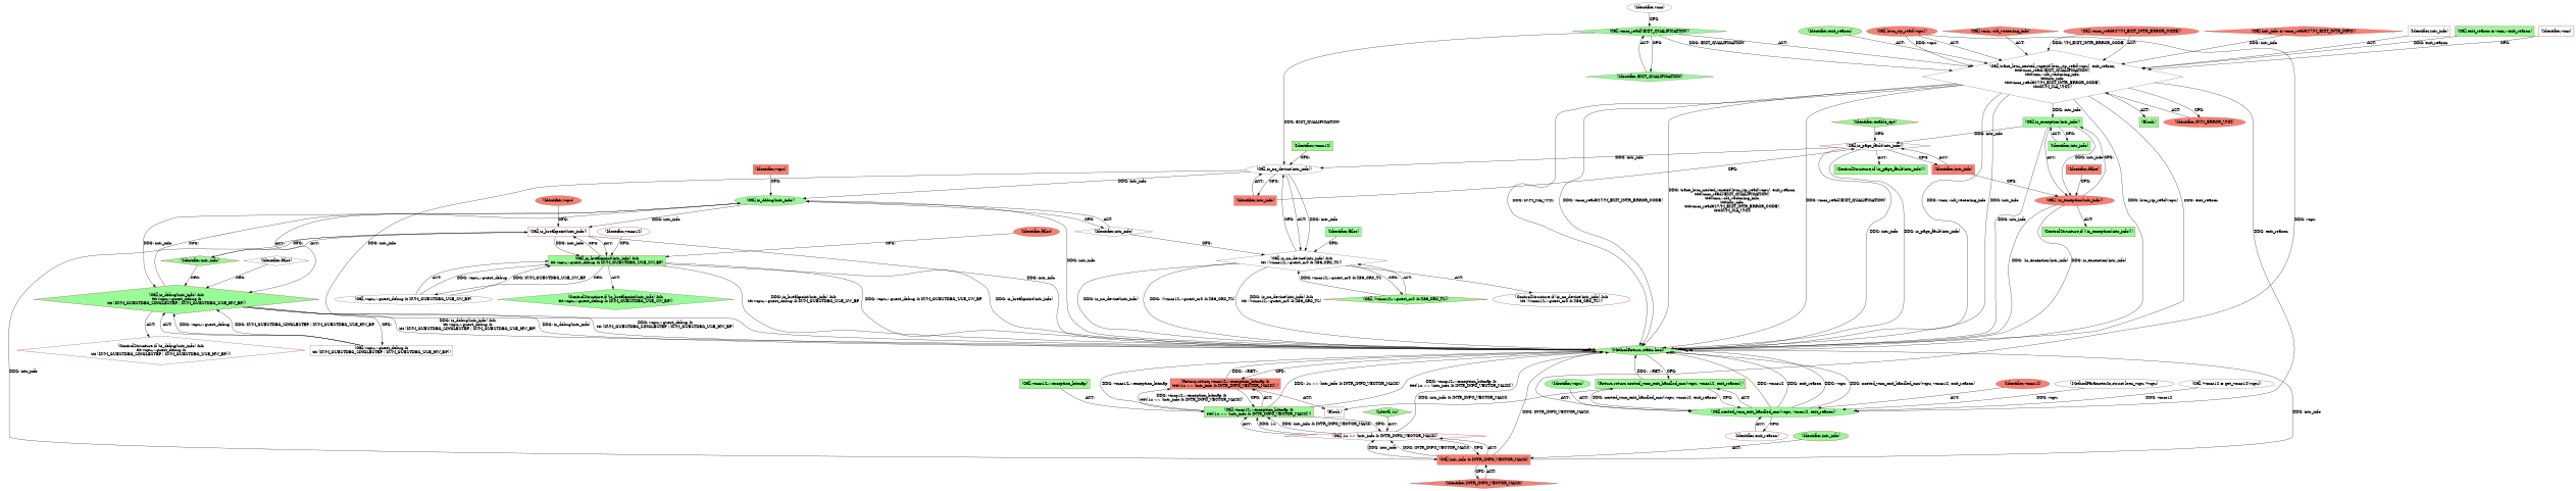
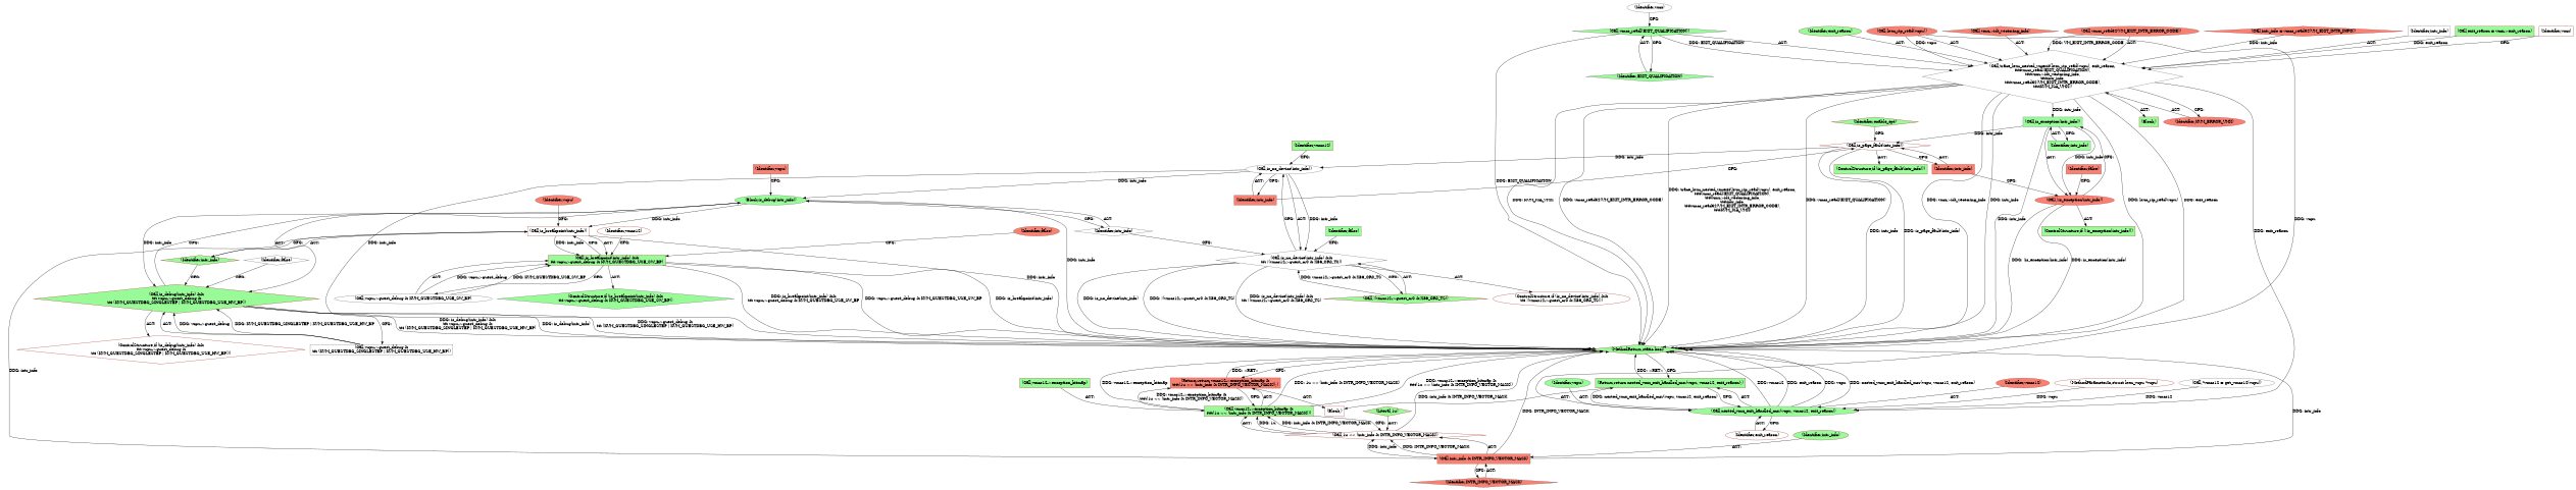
  digraph {
    node [color=brown fillcolor=palegreen shape=box style=filled]
    n1 [color=gray40 label="(Call,vmcs_readl(EXIT_QUALIFICATION))" shape=diamond]
    n2 [color=gray40 fillcolor=white label="(Call,trace_kvm_nested_vmexit(kvm_rip_read(vcpu), exit_reason,\n\t\t\t\tvmcs_readl(EXIT_QUALIFICATION),\n\t\t\t\tvmx->idt_vectoring_info,\n\t\t\t\tintr_info,\n\t\t\t\tvmcs_read32(VM_EXIT_INTR_ERROR_CODE),\n\t\t\t\tKVM_ISA_VMX))" shape=diamond]
    n3 [label="(MethodReturn,static bool)" shape=diamond]
    n4 [color=gray40 label="(Identifier,EXIT_QUALIFICATION)" shape=diamond]
    n5 [color=gray40 label="(Call,is_exception(intr_info))"]
    n6 [color=gray40 label="(Call,nested_vmx_exit_handled_msr(vcpu, vmcs12, exit_reason))" shape=ellipse]
    n7 [label="(Block,)"]
    n8 [fillcolor=salmon label="(Identifier,KVM_ERROR_VMX)" shape=ellipse]
    n9 [fillcolor=salmon label="(Return,return vmcs12->exception_bitmap &\n\t\t\t\t(1u << (intr_info & INTR_INFO_VECTOR_MASK));)"]
    n10 [label="(Return,return nested_vmx_exit_handled_msr(vcpu, vmcs12, exit_reason);)"]
    n11 [fillcolor=salmon label="(Call,!is_exception(intr_info))" shape=ellipse]
    n12 [fillcolor=white label="(Call,is_page_fault(intr_info))" shape=diamond]
    n13 [color=gray40 label="(Identifier,intr_info)"]
    n14 [fillcolor=white label="(Identifier,exit_reason)" shape=ellipse]
    n15 [label="(ControlStructure,if (!is_exception(intr_info)))"]
    n16 [color=gray40 fillcolor=white label="(Call,is_no_device(intr_info))" shape=ellipse]
    n17 [fillcolor=salmon label="(Identifier,intr_info)"]
    n18 [label="(ControlStructure,if (is_page_fault(intr_info)))"]
    n19 [color=gray40 fillcolor=white label="(Call,is_no_device(intr_info) &&\n\t\t\t !(vmcs12->guest_cr0 & X86_CR0_TS))" shape=diamond]
-   n20 [color=gray40 label="(Call,is_debug(intr_info))" shape=ellipse]
+   n20 [color=gray40 label="(Block,is_debug(intr_info))" shape=ellipse]
    n21 [color=gray40 fillcolor=salmon label="(Identifier,intr_info)"]
    n22 [fillcolor=white label="(ControlStructure,if (is_no_device(intr_info) &&\n\t\t\t !(vmcs12->guest_cr0 & X86_CR0_TS)))" shape=ellipse]
    n23 [label="(Call,!(vmcs12->guest_cr0 & X86_CR0_TS))" shape=diamond]
    n24 [label="(Call,is_debug(intr_info) &&\n\t\t\t vcpu->guest_debug &\n\t\t\t (KVM_GUESTDBG_SINGLESTEP | KVM_GUESTDBG_USE_HW_BP))" shape=diamond]
    n25 [fillcolor=white label="(Call,is_breakpoint(intr_info))"]
    n26 [color=gray40 fillcolor=white label="(Identifier,intr_info)" shape=diamond]
    n27 [fillcolor=white label="(ControlStructure,if (is_debug(intr_info) &&\n\t\t\t vcpu->guest_debug &\n\t\t\t (KVM_GUESTDBG_SINGLESTEP | KVM_GUESTDBG_USE_HW_BP)))" shape=diamond]
    n28 [color=gray40 fillcolor=white label="(Call,vcpu->guest_debug &\n\t\t\t (KVM_GUESTDBG_SINGLESTEP | KVM_GUESTDBG_USE_HW_BP))"]
    n29 [label="(Call,is_breakpoint(intr_info) &&\n\t\t\t vcpu->guest_debug & KVM_GUESTDBG_USE_SW_BP)"]
    n30 [color=gray40 fillcolor=salmon label="(Call,intr_info & INTR_INFO_VECTOR_MASK)"]
    n31 [label="(Identifier,intr_info)" shape=diamond]
    n32 [color=gray40 fillcolor=white label="(Call,vcpu->guest_debug & KVM_GUESTDBG_USE_SW_BP)" shape=ellipse]
    n33 [color=gray40 label="(ControlStructure,if (is_breakpoint(intr_info) &&\n\t\t\t vcpu->guest_debug & KVM_GUESTDBG_USE_SW_BP))" shape=diamond]
    n34 [fillcolor=white label="(Call,1u << (intr_info & INTR_INFO_VECTOR_MASK))" shape=diamond]
    n35 [color=gray40 fillcolor=salmon label="(Identifier,INTR_INFO_VECTOR_MASK)" shape=diamond]
    n36 [label="(Call,vmcs12->exception_bitmap &\n\t\t\t\t(1u << (intr_info & INTR_INFO_VECTOR_MASK)))"]
    n37 [fillcolor=white label="(Block,)"]
    n38 [color=gray40 fillcolor=white label="(Identifier,intr_info)"]
    n39 [fillcolor=salmon label="(Identifier,vmcs12)" shape=ellipse]
    n40 [label="(Identifier,vmcs12)"]
    n41 [label="(Call,exit_reason = vmx->exit_reason)"]
    n42 [color=gray40 fillcolor=salmon label="(Identifier,false)"]
    n43 [label="(Identifier,enable_ept)" shape=diamond]
    n44 [fillcolor=white label="(Identifier,vmx)"]
    n45 [label="(Identifier,exit_reason)" shape=ellipse]
    n46 [fillcolor=white label="(MethodParameterIn,struct kvm_vcpu *vcpu)" shape=ellipse]
    n47 [color=gray40 fillcolor=salmon label="(Call,kvm_rip_read(vcpu))" shape=ellipse]
    n48 [fillcolor=white label="(Identifier,vmcs12)" shape=ellipse]
    n49 [label="(Call,vmcs12->exception_bitmap)"]
    n50 [color=gray40 fillcolor=salmon label="(Call,vmx->idt_vectoring_info)" shape=diamond]
    n51 [color=gray40 fillcolor=salmon label="(Identifier,vcpu)"]
    n52 [color=gray40 fillcolor=white label="(Identifier,false)" shape=diamond]
    n53 [color=gray40 fillcolor=white label="(Identifier,vmx)" shape=ellipse]
    n54 [color=gray40 fillcolor=white label="(Call,*vmcs12 = get_vmcs12(vcpu))" shape=ellipse]
    n55 [color=gray40 label="(Identifier,vcpu)" shape=ellipse]
    n56 [color=gray40 fillcolor=salmon label="(Call,vmcs_read32(VM_EXIT_INTR_ERROR_CODE))" shape=ellipse]
    n57 [label="(Identifier,intr_info)" shape=ellipse]
    n58 [color=gray40 fillcolor=salmon label="(Identifier,vcpu)" shape=ellipse]
    n59 [fillcolor=salmon label="(Call,intr_info = vmcs_read32(VM_EXIT_INTR_INFO))" shape=diamond]
    n60 [color=gray40 fillcolor=salmon label="(Identifier,false)" shape=ellipse]
    n61 [label="(Literal,1u)" shape=diamond]
    n62 [color=gray40 label="(Identifier,false)"]
    n1 -> n2 [label="AST: "]
    n1 -> n2 [label="DDG: EXIT_QUALIFICATION"]
-   n1 -> n16 [label="DDG: EXIT_QUALIFICATION"]
+   n1 -> n3 [label="DDG: EXIT_QUALIFICATION"]
    n1 -> n4 [label="CFG: "]
    n2 -> n3 [label="DDG: kvm_rip_read(vcpu)"]
    n2 -> n3 [label="DDG: exit_reason"]
    n2 -> n3 [label="DDG: KVM_ISA_VMX"]
    n2 -> n3 [label="DDG: vmcs_read32(VM_EXIT_INTR_ERROR_CODE)"]
    n2 -> n3 [label="DDG: trace_kvm_nested_vmexit(kvm_rip_read(vcpu), exit_reason,\n\t\t\t\tvmcs_readl(EXIT_QUALIFICATION),\n\t\t\t\tvmx->idt_vectoring_info,\n\t\t\t\tintr_info,\n\t\t\t\tvmcs_read32(VM_EXIT_INTR_ERROR_CODE),\n\t\t\t\tKVM_ISA_VMX)"]
    n2 -> n3 [label="DDG: vmcs_readl(EXIT_QUALIFICATION)"]
    n2 -> n3 [label="DDG: vmx->idt_vectoring_info"]
    n2 -> n3 [label="DDG: intr_info"]
    n2 -> n5 [label="DDG: intr_info"]
    n2 -> n6 [label="DDG: exit_reason"]
    n2 -> n7 [label="AST: "]
    n2 -> n8 [label="CFG: "]
    n3 -> n9 [label="CFG: "]
    n3 -> n10 [label="CFG: "]
    n4 -> n1 [label="AST: "]
    n5 -> n3 [label="DDG: intr_info"]
    n5 -> n11 [label="AST: "]
    n5 -> n11 [label="DDG: intr_info"]
    n5 -> n12 [label="DDG: intr_info"]
    n5 -> n13 [label="CFG: "]
    n6 -> n3 [label="DDG: vmcs12"]
    n6 -> n3 [label="DDG: exit_reason"]
    n6 -> n3 [label="DDG: vcpu"]
    n6 -> n3 [label="DDG: nested_vmx_exit_handled_msr(vcpu, vmcs12, exit_reason)"]
    n6 -> n10 [label="AST: "]
    n6 -> n10 [label="DDG: nested_vmx_exit_handled_msr(vcpu, vmcs12, exit_reason)"]
    n6 -> n14 [label="CFG: "]
    n8 -> n2 [label="AST: "]
    n9 -> n3 [label="DDG: <RET>"]
    n9 -> n36 [label="CFG: "]
    n9 -> n37 [label="AST: "]
    n10 -> n3 [label="DDG: <RET>"]
    n10 -> n6 [label="CFG: "]
    n10 -> n37 [label="AST: "]
    n11 -> n3 [label="DDG: !is_exception(intr_info)"]
    n11 -> n3 [label="DDG: is_exception(intr_info)"]
    n11 -> n5 [label="CFG: "]
    n11 -> n15 [label="AST: "]
    n12 -> n3 [label="DDG: intr_info"]
    n12 -> n3 [label="DDG: is_page_fault(intr_info)"]
    n12 -> n16 [label="DDG: intr_info"]
    n12 -> n17 [label="CFG: "]
    n12 -> n18 [label="AST: "]
    n13 -> n5 [label="AST: "]
    n14 -> n6 [label="AST: "]
    n16 -> n3 [label="DDG: intr_info"]
    n16 -> n19 [label="AST: "]
    n16 -> n19 [label="DDG: intr_info"]
    n16 -> n20 [label="DDG: intr_info"]
    n16 -> n21 [label="CFG: "]
    n17 -> n11 [label="CFG: "]
    n17 -> n12 [label="AST: "]
    n19 -> n3 [label="DDG: is_no_device(intr_info) &&\n\t\t\t !(vmcs12->guest_cr0 & X86_CR0_TS)"]
    n19 -> n3 [label="DDG: is_no_device(intr_info)"]
    n19 -> n3 [label="DDG: !(vmcs12->guest_cr0 & X86_CR0_TS)"]
    n19 -> n16 [label="CFG: "]
    n19 -> n22 [label="AST: "]
    n19 -> n23 [label="CFG: "]
    n20 -> n3 [label="DDG: intr_info"]
    n20 -> n24 [label="AST: "]
    n20 -> n24 [label="DDG: intr_info"]
    n20 -> n25 [label="DDG: intr_info"]
    n20 -> n26 [label="CFG: "]
    n21 -> n12 [label="CFG: "]
    n21 -> n16 [label="AST: "]
    n23 -> n19 [label="AST: "]
    n23 -> n19 [label="DDG: vmcs12->guest_cr0 & X86_CR0_TS"]
    n24 -> n3 [label="DDG: is_debug(intr_info) &&\n\t\t\t vcpu->guest_debug &\n\t\t\t (KVM_GUESTDBG_SINGLESTEP | KVM_GUESTDBG_USE_HW_BP)"]
    n24 -> n3 [label="DDG: is_debug(intr_info)"]
    n24 -> n3 [label="DDG: vcpu->guest_debug &\n\t\t\t (KVM_GUESTDBG_SINGLESTEP | KVM_GUESTDBG_USE_HW_BP)"]
    n24 -> n20 [label="CFG: "]
    n24 -> n27 [label="AST: "]
    n24 -> n28 [label="CFG: "]
    n25 -> n3 [label="DDG: intr_info"]
    n25 -> n29 [label="AST: "]
    n25 -> n29 [label="DDG: intr_info"]
    n25 -> n30 [label="DDG: intr_info"]
    n25 -> n31 [label="CFG: "]
    n26 -> n19 [label="CFG: "]
    n26 -> n20 [label="AST: "]
    n28 -> n24 [label="AST: "]
    n28 -> n24 [label="DDG: vcpu->guest_debug"]
    n28 -> n24 [label="DDG: KVM_GUESTDBG_SINGLESTEP | KVM_GUESTDBG_USE_HW_BP"]
    n29 -> n3 [label="DDG: is_breakpoint(intr_info)"]
    n29 -> n3 [label="DDG: is_breakpoint(intr_info) &&\n\t\t\t vcpu->guest_debug & KVM_GUESTDBG_USE_SW_BP"]
    n29 -> n3 [label="DDG: vcpu->guest_debug & KVM_GUESTDBG_USE_SW_BP"]
    n29 -> n25 [label="CFG: "]
    n29 -> n32 [label="CFG: "]
    n29 -> n33 [label="AST: "]
    n30 -> n3 [label="DDG: INTR_INFO_VECTOR_MASK"]
    n30 -> n3 [label="DDG: intr_info"]
    n30 -> n34 [label="AST: "]
    n30 -> n34 [label="DDG: intr_info"]
    n30 -> n34 [label="DDG: INTR_INFO_VECTOR_MASK"]
    n30 -> n35 [label="CFG: "]
    n31 -> n24 [label="CFG: "]
    n31 -> n25 [label="AST: "]
    n32 -> n29 [label="AST: "]
    n32 -> n29 [label="DDG: vcpu->guest_debug"]
    n32 -> n29 [label="DDG: KVM_GUESTDBG_USE_SW_BP"]
    n34 -> n3 [label="DDG: intr_info & INTR_INFO_VECTOR_MASK"]
-   n34 -> n30 [label="CFG: "]
    n34 -> n36 [label="AST: "]
    n34 -> n36 [label="DDG: 1u"]
    n34 -> n36 [label="DDG: intr_info & INTR_INFO_VECTOR_MASK"]
    n35 -> n30 [label="AST: "]
    n36 -> n3 [label="DDG: 1u << (intr_info & INTR_INFO_VECTOR_MASK)"]
    n36 -> n3 [label="DDG: vmcs12->exception_bitmap &\n\t\t\t\t(1u << (intr_info & INTR_INFO_VECTOR_MASK))"]
    n36 -> n3 [label="DDG: vmcs12->exception_bitmap"]
    n36 -> n9 [label="AST: "]
    n36 -> n9 [label="DDG: vmcs12->exception_bitmap &\n\t\t\t\t(1u << (intr_info & INTR_INFO_VECTOR_MASK))"]
    n36 -> n34 [label="CFG: "]
    n38 -> n2 [label="AST: "]
    n39 -> n6 [label="AST: "]
    n40 -> n16 [label="CFG: "]
    n41 -> n2 [label="DDG: exit_reason"]
    n42 -> n11 [label="CFG: "]
    n43 -> n12 [label="CFG: "]
    n44 -> n2 [label="CFG: "]
    n45 -> n2 [label="AST: "]
    n46 -> n6 [label="DDG: vcpu"]
    n47 -> n2 [label="AST: "]
    n47 -> n2 [label="DDG: vcpu"]
    n47 -> n6 [label="DDG: vcpu"]
    n48 -> n29 [label="CFG: "]
    n49 -> n36 [label="AST: "]
    n50 -> n2 [label="AST: "]
    n51 -> n20 [label="CFG: "]
    n52 -> n24 [label="CFG: "]
    n53 -> n1 [label="CFG: "]
    n54 -> n6 [label="DDG: vmcs12"]
    n55 -> n6 [label="AST: "]
    n56 -> n2 [label="AST: "]
    n56 -> n2 [label="DDG: VM_EXIT_INTR_ERROR_CODE"]
    n57 -> n30 [label="AST: "]
    n58 -> n25 [label="CFG: "]
    n59 -> n2 [label="DDG: intr_info"]
    n60 -> n29 [label="CFG: "]
    n61 -> n34 [label="AST: "]
    n62 -> n19 [label="CFG: "]
  }
